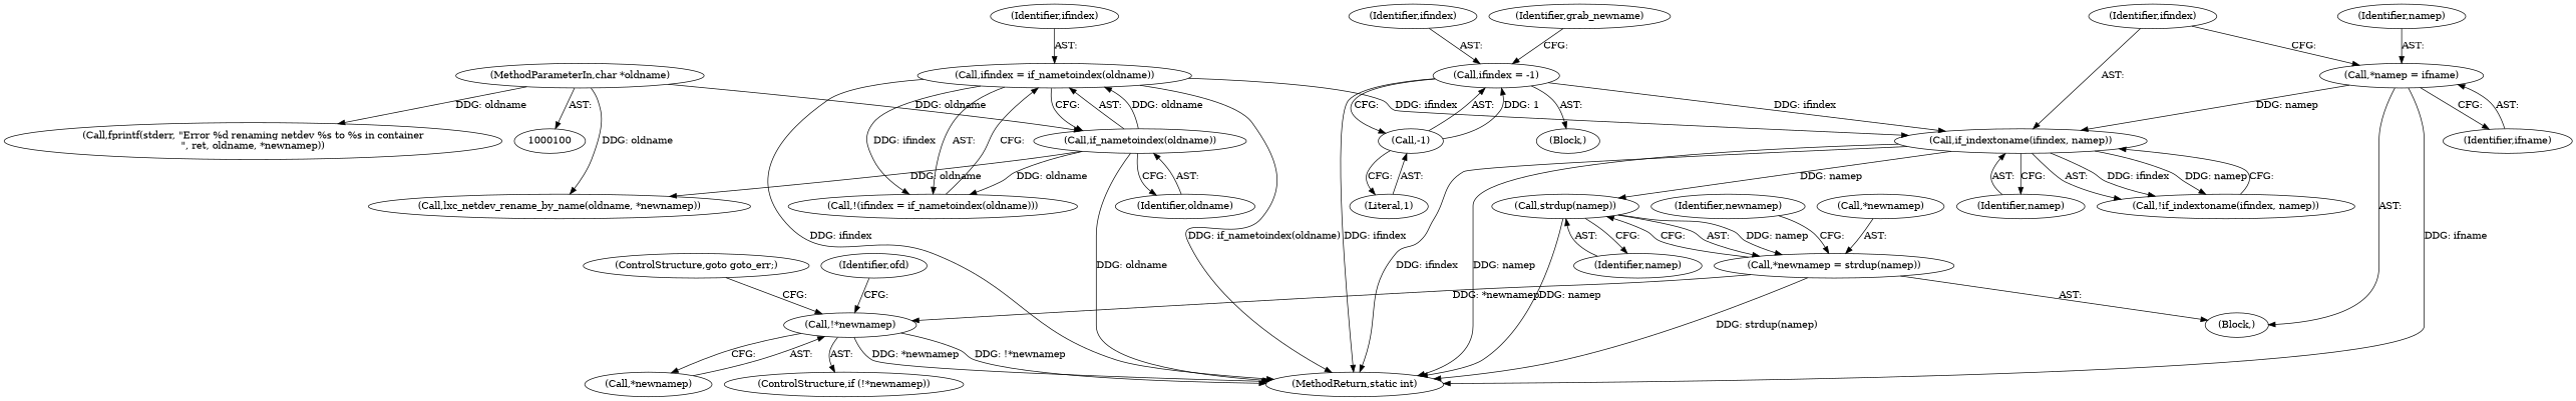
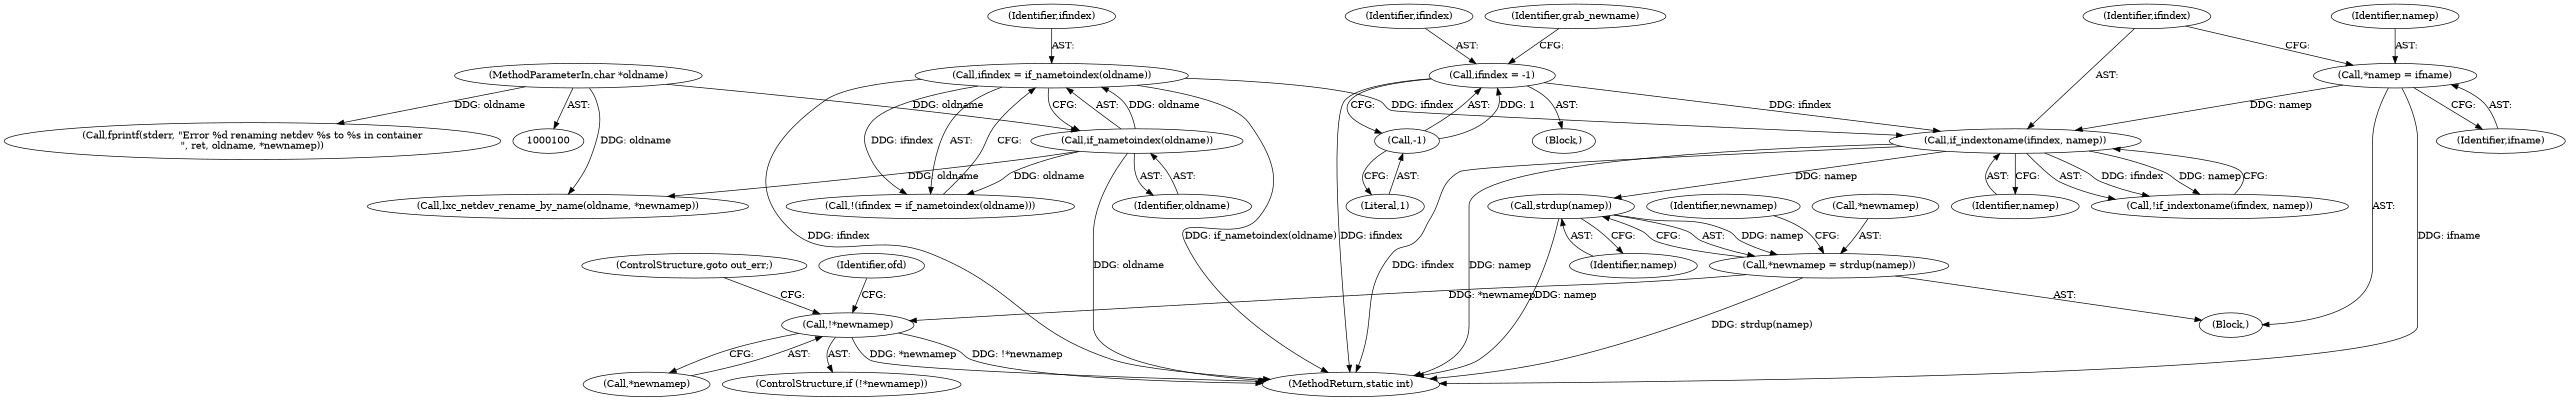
  digraph {
    n1 [label="(Call,strdup(namep))"]
    n2 [label="(Call,*newnamep = strdup(namep))"]
    n3 [label="(Identifier,namep)"]
    n4 [label="(MethodReturn,static int)"]
    n5 [label="(Block,)"]
    n6 [label="(Call,!*newnamep)"]
    n7 [label="(Call,if_indextoname(ifindex, namep))"]
    n8 [label="(Call,!if_indextoname(ifindex, namep))"]
    n9 [label="(Identifier,namep)"]
    n10 [label="(Call,ifindex = if_nametoindex(oldname))"]
    n11 [label="(Call,if_nametoindex(oldname))"]
    n12 [label="(Call,!(ifindex = if_nametoindex(oldname)))"]
    n13 [label="(Identifier,oldname)"]
    n14 [label="(Call,lxc_netdev_rename_by_name(oldname, *newnamep))"]
    n15 [label="(MethodParameterIn,char *oldname)"]
    n16 [label="(Call,fprintf(stderr, \"Error %d renaming netdev %s to %s in container\n\", ret, oldname, *newnamep))"]
    1000100
    n18 [label="(Call,ifindex = -1)"]
    n19 [label="(Call,-1)"]
    n20 [label="(Block,)"]
    n21 [label="(Literal,1)"]
    n22 [label="(Call,*namep = ifname)"]
    n23 [label="(Identifier,ifname)"]
    n24 [label="(Call,*newnamep)"]
    n25 [label="(ControlStructure,if (!*newnamep))"]
    n26 [label="(Identifier,namep)"]
    n27 [label="(Identifier,ifindex)"]
    n28 [label="(Call,*newnamep)"]
    n29 [label="(Identifier,ofd)"]
    n30 [label="(Identifier,ifindex)"]
-   n31 [label="(ControlStructure,goto goto_err;)"]
+   n31 [label="(ControlStructure,goto out_err;)"]
    n32 [label="(Identifier,grab_newname)"]
    n33 [label="(Identifier,newnamep)"]
    n34 [label="(Identifier,ifindex)"]
    n1 -> n2 [label="AST: "]
    n1 -> n2 [label="DDG: namep"]
    n1 -> n3 [label="CFG: "]
    n1 -> n4 [label="DDG: namep"]
    n2 -> n1 [label="CFG: "]
    n2 -> n4 [label="DDG: strdup(namep)"]
    n2 -> n5 [label="AST: "]
    n2 -> n6 [label="DDG: *newnamep"]
    n3 -> n1 [label="AST: "]
    n6 -> n4 [label="DDG: *newnamep"]
    n6 -> n4 [label="DDG: !*newnamep"]
    n6 -> n24 [label="CFG: "]
    n6 -> n25 [label="AST: "]
    n7 -> n1 [label="DDG: namep"]
    n7 -> n4 [label="DDG: ifindex"]
    n7 -> n4 [label="DDG: namep"]
    n7 -> n8 [label="AST: "]
    n7 -> n8 [label="DDG: ifindex"]
    n7 -> n8 [label="DDG: namep"]
    n7 -> n9 [label="CFG: "]
    n8 -> n7 [label="CFG: "]
    n9 -> n7 [label="AST: "]
    n10 -> n4 [label="DDG: ifindex"]
    n10 -> n4 [label="DDG: if_nametoindex(oldname)"]
    n10 -> n7 [label="DDG: ifindex"]
    n10 -> n11 [label="CFG: "]
    n10 -> n12 [label="AST: "]
    n10 -> n12 [label="DDG: ifindex"]
    n11 -> n4 [label="DDG: oldname"]
    n11 -> n10 [label="AST: "]
    n11 -> n10 [label="DDG: oldname"]
    n11 -> n12 [label="DDG: oldname"]
-   n11 -> n13 [label="CFG: "]
+   n11 -> n13 [label="AST: "]
    n11 -> n14 [label="DDG: oldname"]
    n12 -> n10 [label="CFG: "]
    n13 -> n11 [label="AST: "]
    n15 -> n11 [label="DDG: oldname"]
    n15 -> n14 [label="DDG: oldname"]
    n15 -> n16 [label="DDG: oldname"]
    n15 -> 1000100 [label="AST: "]
    n18 -> n4 [label="DDG: ifindex"]
    n18 -> n7 [label="DDG: ifindex"]
    n18 -> n19 [label="CFG: "]
    n18 -> n20 [label="AST: "]
    n19 -> n18 [label="AST: "]
    n19 -> n18 [label="DDG: 1"]
    n19 -> n21 [label="CFG: "]
    n21 -> n19 [label="AST: "]
    n22 -> n4 [label="DDG: ifname"]
    n22 -> n5 [label="AST: "]
    n22 -> n7 [label="DDG: namep"]
    n22 -> n23 [label="CFG: "]
    n23 -> n22 [label="AST: "]
    n24 -> n6 [label="AST: "]
    n26 -> n22 [label="AST: "]
    n27 -> n7 [label="AST: "]
    n27 -> n22 [label="CFG: "]
    n28 -> n2 [label="AST: "]
    n29 -> n6 [label="CFG: "]
    n30 -> n18 [label="AST: "]
    n31 -> n6 [label="CFG: "]
    n32 -> n18 [label="CFG: "]
    n33 -> n2 [label="CFG: "]
    n34 -> n10 [label="AST: "]
  }
